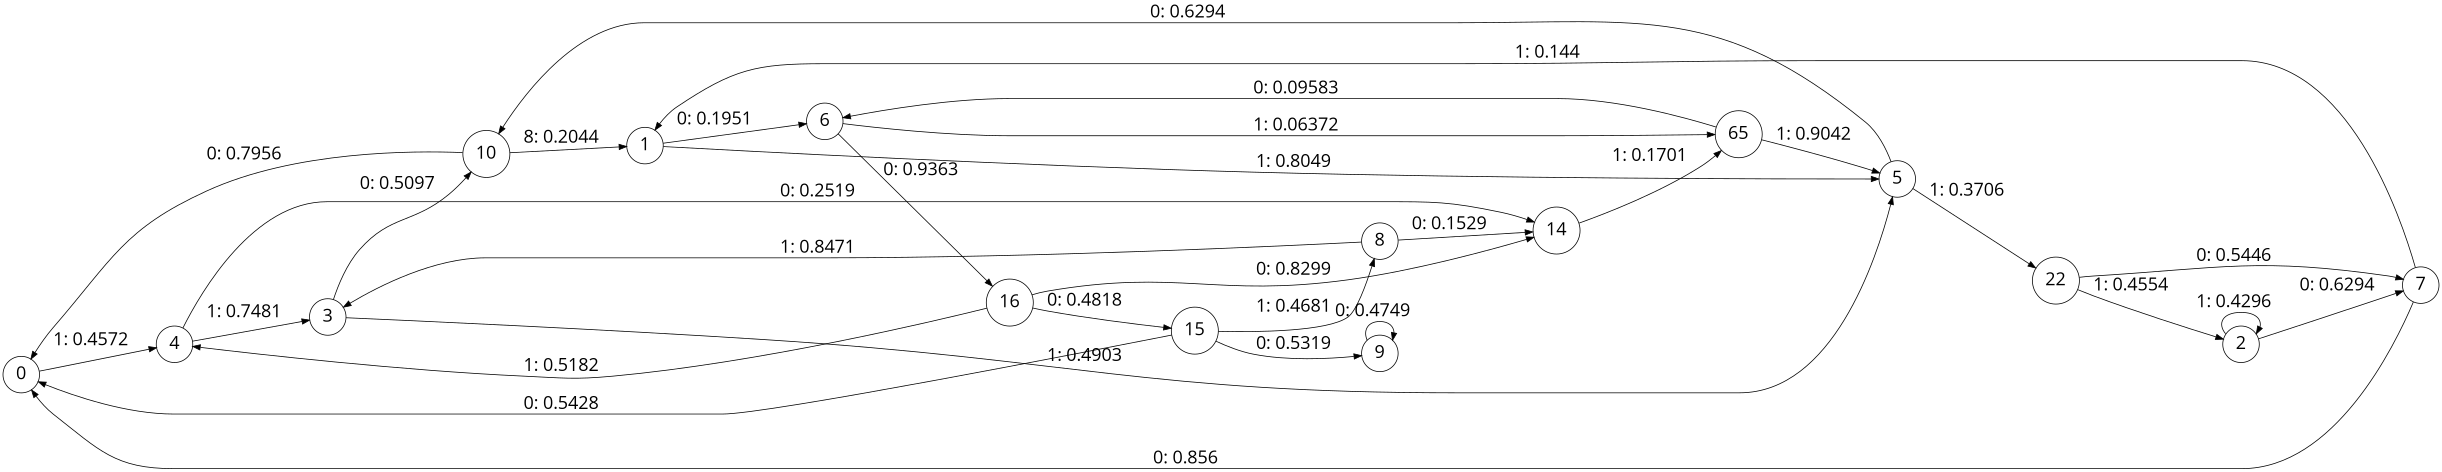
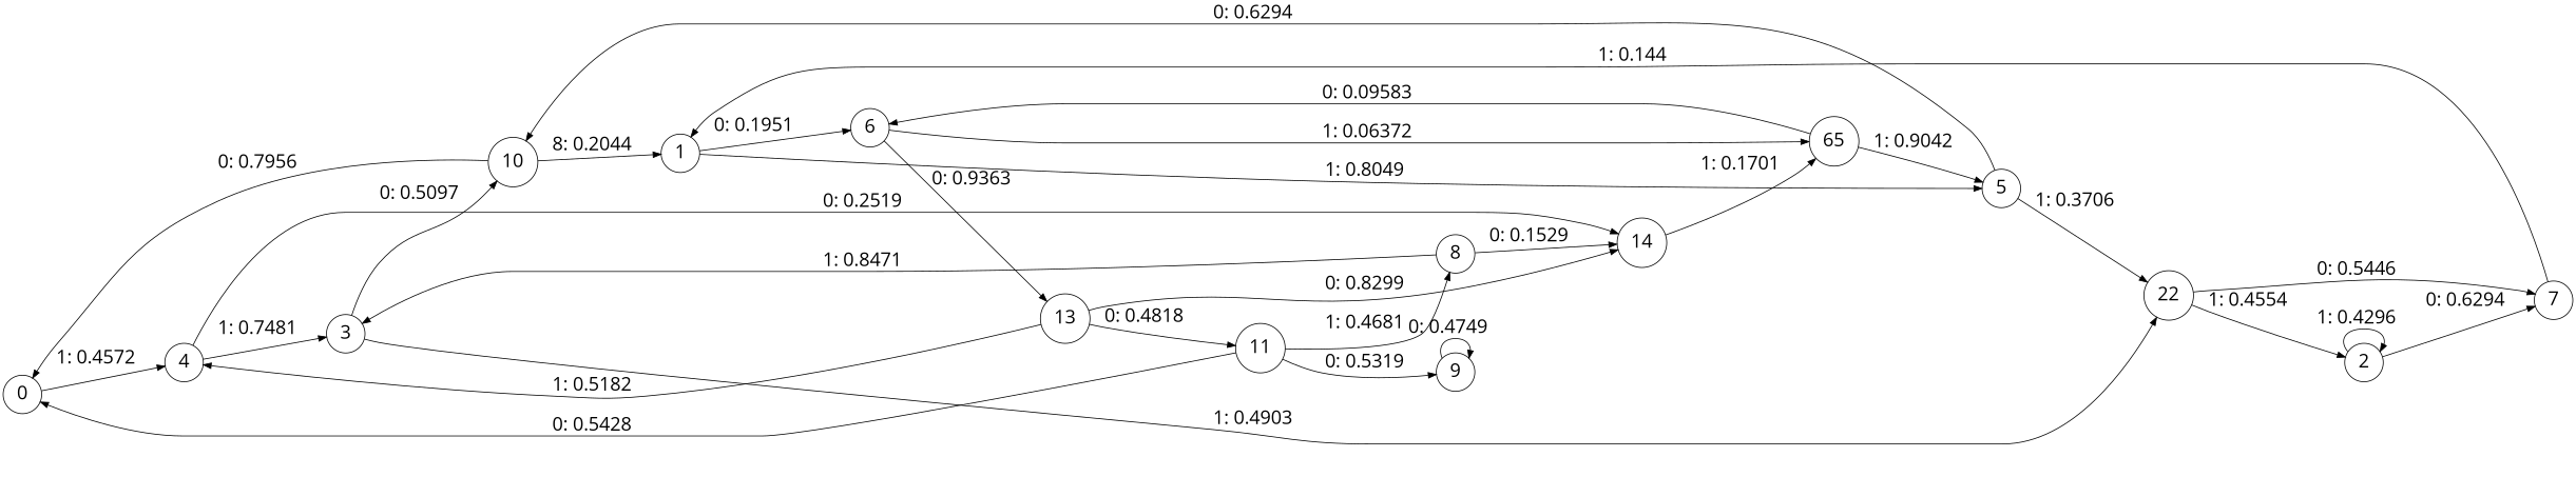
  digraph {
    fontname="Open Sans"
    rankdir=LR
    node [fontname="Open Sans" fontsize=24 shape=circle]
    edge [fontname="Open Sans" fontsize=24]
    0
    4
-   11 [label=15]
+   11
    8
    9
    3
    14
    10
    n9 [label=22]
    n10 [label=65]
    1
    6
    5
-   13 [label=16]
+   13
    2
    7
    0 -> 4 [label="1: 0.4572   "]
    4 -> 3 [label="1: 0.7481   "]
    4 -> 14 [label="0: 0.2519   "]
    11 -> 0 [label="0: 0.5428   "]
    11 -> 8 [label="1: 0.4681   "]
    11 -> 9 [label="0: 0.5319   "]
    8 -> 3 [label="1: 0.8471   "]
    8 -> 14 [label="0: 0.1529   "]
    9 -> 9 [label="0: 0.4749   "]
    3 -> 10 [label="0: 0.5097   "]
-   3 -> 5 [label="1: 0.4903   "]
+   3 -> n9 [label="1: 0.4903   "]
    14 -> n10 [label="1: 0.1701   "]
    10 -> 0 [label="0: 0.7956   "]
    10 -> 1 [label="8: 0.2044   "]
    n9 -> 2 [label="1: 0.4554   "]
    n9 -> 7 [label="0: 0.5446   "]
    n10 -> 6 [label="0: 0.09583  "]
    n10 -> 5 [label="1: 0.9042   "]
    1 -> 6 [label="0: 0.1951   "]
    1 -> 5 [label="1: 0.8049   "]
    6 -> n10 [label="1: 0.06372  "]
    6 -> 13 [label="0: 0.9363   "]
    5 -> 10 [label="0: 0.6294   "]
    5 -> n9 [label="1: 0.3706   "]
    13 -> 4 [label="1: 0.5182   "]
    13 -> 11 [label="0: 0.4818   "]
    13 -> 14 [label="0: 0.8299   "]
    2 -> 2 [label="1: 0.4296   "]
    2 -> 7 [label="0: 0.6294   "]
-   7 -> 0 [label="0: 0.856    "]
    7 -> 1 [label="1: 0.144    "]
  }
